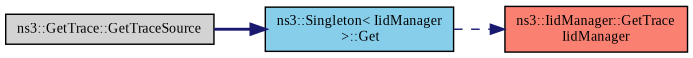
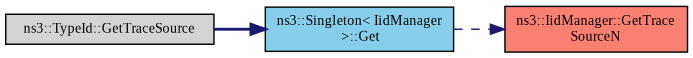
  digraph {
    fontname="Liberation Serif"
    rankdir=LR
    node [color=black fontname="Liberation Serif" fontsize=10 shape=record style=filled]
    edge [color=midnightblue fontname="Liberation Serif" fontsize=10 labelfontname=Helvetica labelfontsize=10]
-   n1 [fillcolor=lightgrey fontcolor=black height=0.2 label="ns3::GetTrace::GetTraceSource" width=0.4]
+   n1 [fillcolor=lightgrey fontcolor=black height=0.2 label="ns3::TypeId::GetTraceSource" width=0.4]
    n2 [fillcolor=skyblue height=0.2 label="ns3::Singleton\< IidManager\l \>::Get" width=0.4]
-   n3 [fillcolor=salmon height=0.2 label="ns3::IidManager::GetTrace\lIidManager" width=0.4]
+   n3 [fillcolor=salmon height=0.2 label="ns3::IidManager::GetTrace\lSourceN" width=0.4]
    n1 -> n2 [style=bold]
    n2 -> n3 [style=dashed]
  }
